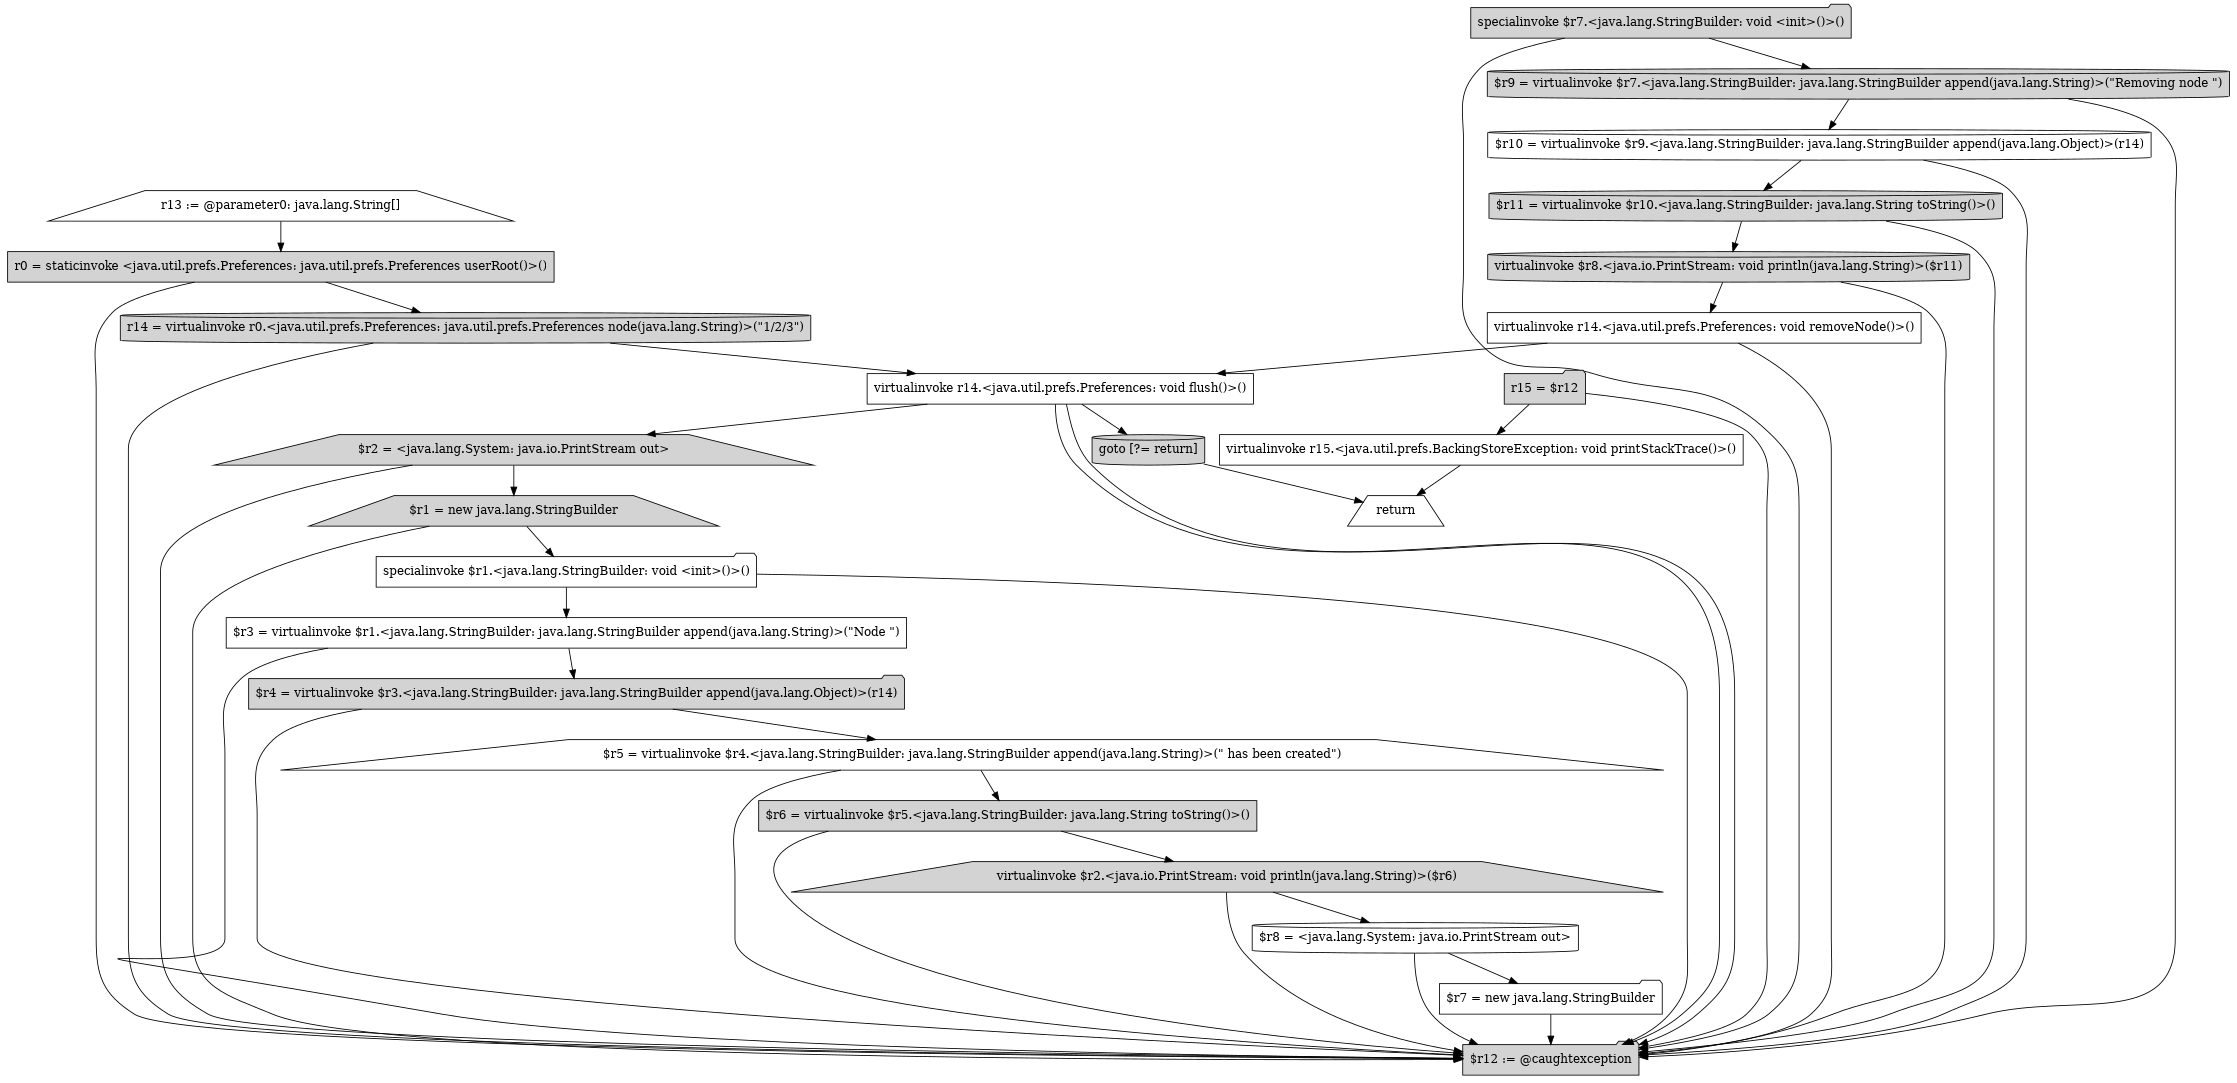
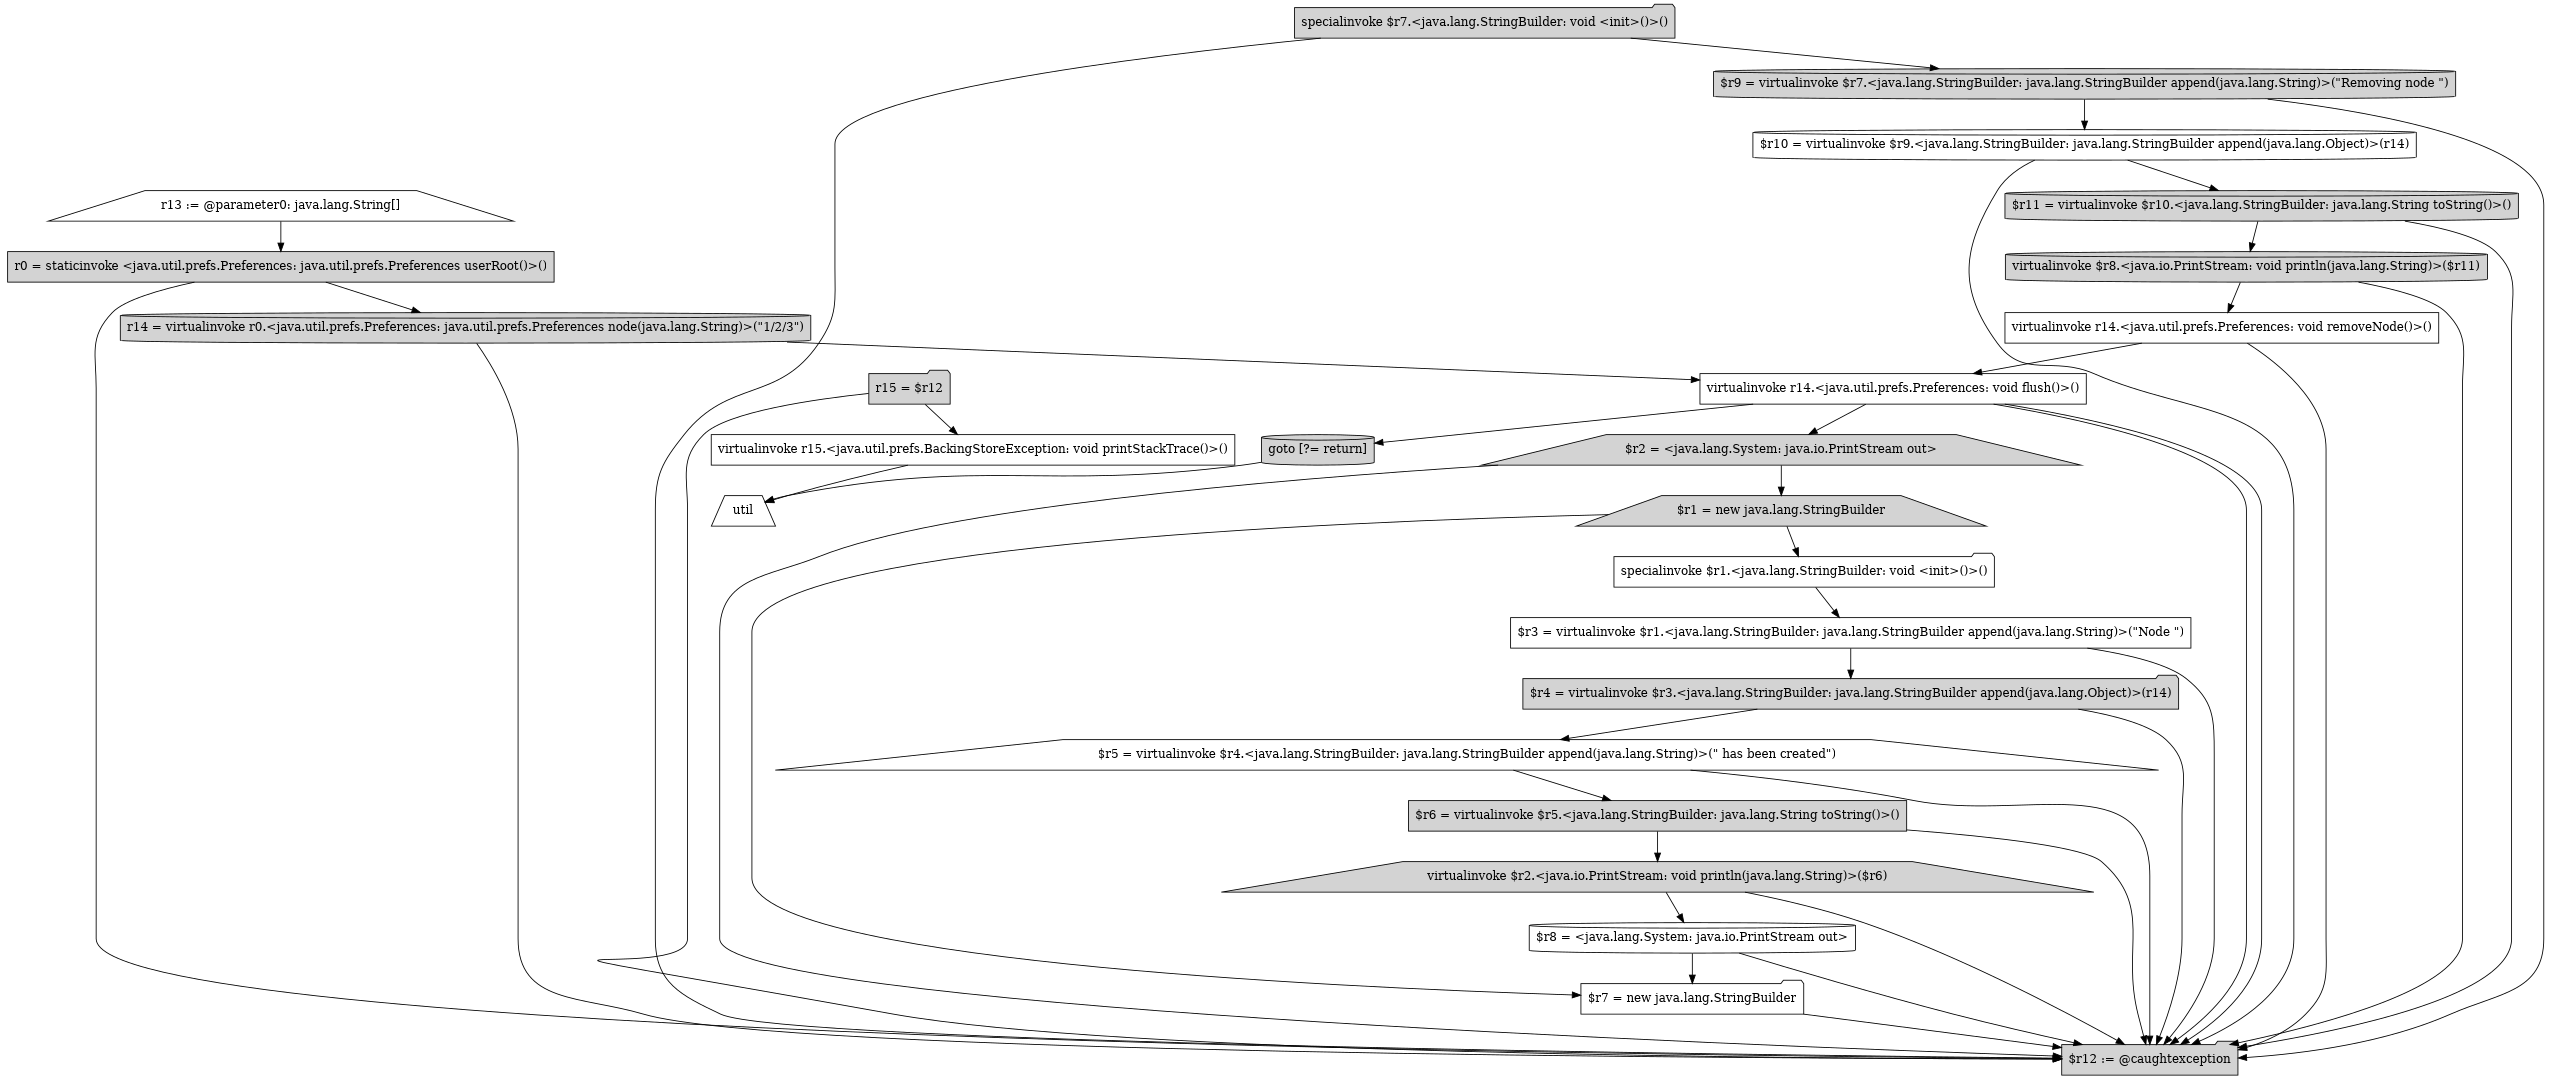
  digraph {
    node [fillcolor=lightgrey shape=cylinder style=filled]
    "r13 := @parameter0: java.lang.String[]" [fillcolor=white shape=trapezium]
    "r0 = staticinvoke <java.util.prefs.Preferences: java.util.prefs.Preferences userRoot()>()" [shape=box]
    "r14 = virtualinvoke r0.<java.util.prefs.Preferences: java.util.prefs.Preferences node(java.lang.String)>(\"1/2/3\")"
    "$r12 := @caughtexception" [shape=folder]
    "virtualinvoke r14.<java.util.prefs.Preferences: void flush()>()" [fillcolor=white shape=box]
    "$r2 = <java.lang.System: java.io.PrintStream out>" [shape=trapezium]
    "goto [?= return]"
    "$r1 = new java.lang.StringBuilder" [shape=trapezium]
-   return [fillcolor=white shape=trapezium]
+   return [fillcolor=white shape=trapezium label=util]
    "specialinvoke $r1.<java.lang.StringBuilder: void <init>()>()" [fillcolor=white shape=folder]
    "$r3 = virtualinvoke $r1.<java.lang.StringBuilder: java.lang.StringBuilder append(java.lang.String)>(\"Node \")" [fillcolor=white shape=box]
    "$r4 = virtualinvoke $r3.<java.lang.StringBuilder: java.lang.StringBuilder append(java.lang.Object)>(r14)" [shape=folder]
    "$r5 = virtualinvoke $r4.<java.lang.StringBuilder: java.lang.StringBuilder append(java.lang.String)>(\" has been created\")" [fillcolor=white shape=trapezium]
    "$r6 = virtualinvoke $r5.<java.lang.StringBuilder: java.lang.String toString()>()" [shape=box]
    "virtualinvoke $r2.<java.io.PrintStream: void println(java.lang.String)>($r6)" [shape=trapezium]
    "$r8 = <java.lang.System: java.io.PrintStream out>" [fillcolor=white]
    "$r7 = new java.lang.StringBuilder" [fillcolor=white shape=folder]
    "specialinvoke $r7.<java.lang.StringBuilder: void <init>()>()" [shape=folder]
    "$r9 = virtualinvoke $r7.<java.lang.StringBuilder: java.lang.StringBuilder append(java.lang.String)>(\"Removing node \")"
    "$r10 = virtualinvoke $r9.<java.lang.StringBuilder: java.lang.StringBuilder append(java.lang.Object)>(r14)" [fillcolor=white]
    "$r11 = virtualinvoke $r10.<java.lang.StringBuilder: java.lang.String toString()>()"
    "virtualinvoke $r8.<java.io.PrintStream: void println(java.lang.String)>($r11)"
    "virtualinvoke r14.<java.util.prefs.Preferences: void removeNode()>()" [fillcolor=white shape=box]
    "r15 = $r12" [shape=folder]
    "virtualinvoke r15.<java.util.prefs.BackingStoreException: void printStackTrace()>()" [fillcolor=white shape=box]
    "r13 := @parameter0: java.lang.String[]" -> "r0 = staticinvoke <java.util.prefs.Preferences: java.util.prefs.Preferences userRoot()>()"
    "r0 = staticinvoke <java.util.prefs.Preferences: java.util.prefs.Preferences userRoot()>()" -> "r14 = virtualinvoke r0.<java.util.prefs.Preferences: java.util.prefs.Preferences node(java.lang.String)>(\"1/2/3\")"
    "r0 = staticinvoke <java.util.prefs.Preferences: java.util.prefs.Preferences userRoot()>()" -> "$r12 := @caughtexception"
    "r14 = virtualinvoke r0.<java.util.prefs.Preferences: java.util.prefs.Preferences node(java.lang.String)>(\"1/2/3\")" -> "$r12 := @caughtexception"
    "r14 = virtualinvoke r0.<java.util.prefs.Preferences: java.util.prefs.Preferences node(java.lang.String)>(\"1/2/3\")" -> "virtualinvoke r14.<java.util.prefs.Preferences: void flush()>()"
    "virtualinvoke r14.<java.util.prefs.Preferences: void flush()>()" -> "$r12 := @caughtexception"
    "virtualinvoke r14.<java.util.prefs.Preferences: void flush()>()" -> "$r12 := @caughtexception"
    "virtualinvoke r14.<java.util.prefs.Preferences: void flush()>()" -> "$r2 = <java.lang.System: java.io.PrintStream out>"
    "virtualinvoke r14.<java.util.prefs.Preferences: void flush()>()" -> "goto [?= return]"
    "$r2 = <java.lang.System: java.io.PrintStream out>" -> "$r12 := @caughtexception"
    "$r2 = <java.lang.System: java.io.PrintStream out>" -> "$r1 = new java.lang.StringBuilder"
    "goto [?= return]" -> return
-   "$r1 = new java.lang.StringBuilder" -> "$r12 := @caughtexception"
+   "$r1 = new java.lang.StringBuilder" -> "$r7 = new java.lang.StringBuilder"
    "$r1 = new java.lang.StringBuilder" -> "specialinvoke $r1.<java.lang.StringBuilder: void <init>()>()"
-   "specialinvoke $r1.<java.lang.StringBuilder: void <init>()>()" -> "$r12 := @caughtexception"
    "specialinvoke $r1.<java.lang.StringBuilder: void <init>()>()" -> "$r3 = virtualinvoke $r1.<java.lang.StringBuilder: java.lang.StringBuilder append(java.lang.String)>(\"Node \")"
    "$r3 = virtualinvoke $r1.<java.lang.StringBuilder: java.lang.StringBuilder append(java.lang.String)>(\"Node \")" -> "$r12 := @caughtexception"
    "$r3 = virtualinvoke $r1.<java.lang.StringBuilder: java.lang.StringBuilder append(java.lang.String)>(\"Node \")" -> "$r4 = virtualinvoke $r3.<java.lang.StringBuilder: java.lang.StringBuilder append(java.lang.Object)>(r14)"
    "$r4 = virtualinvoke $r3.<java.lang.StringBuilder: java.lang.StringBuilder append(java.lang.Object)>(r14)" -> "$r12 := @caughtexception"
    "$r4 = virtualinvoke $r3.<java.lang.StringBuilder: java.lang.StringBuilder append(java.lang.Object)>(r14)" -> "$r5 = virtualinvoke $r4.<java.lang.StringBuilder: java.lang.StringBuilder append(java.lang.String)>(\" has been created\")"
    "$r5 = virtualinvoke $r4.<java.lang.StringBuilder: java.lang.StringBuilder append(java.lang.String)>(\" has been created\")" -> "$r12 := @caughtexception"
    "$r5 = virtualinvoke $r4.<java.lang.StringBuilder: java.lang.StringBuilder append(java.lang.String)>(\" has been created\")" -> "$r6 = virtualinvoke $r5.<java.lang.StringBuilder: java.lang.String toString()>()"
    "$r6 = virtualinvoke $r5.<java.lang.StringBuilder: java.lang.String toString()>()" -> "$r12 := @caughtexception"
    "$r6 = virtualinvoke $r5.<java.lang.StringBuilder: java.lang.String toString()>()" -> "virtualinvoke $r2.<java.io.PrintStream: void println(java.lang.String)>($r6)"
    "virtualinvoke $r2.<java.io.PrintStream: void println(java.lang.String)>($r6)" -> "$r12 := @caughtexception"
    "virtualinvoke $r2.<java.io.PrintStream: void println(java.lang.String)>($r6)" -> "$r8 = <java.lang.System: java.io.PrintStream out>"
    "$r8 = <java.lang.System: java.io.PrintStream out>" -> "$r12 := @caughtexception"
    "$r8 = <java.lang.System: java.io.PrintStream out>" -> "$r7 = new java.lang.StringBuilder"
    "$r7 = new java.lang.StringBuilder" -> "$r12 := @caughtexception"
    "specialinvoke $r7.<java.lang.StringBuilder: void <init>()>()" -> "$r12 := @caughtexception"
    "specialinvoke $r7.<java.lang.StringBuilder: void <init>()>()" -> "$r9 = virtualinvoke $r7.<java.lang.StringBuilder: java.lang.StringBuilder append(java.lang.String)>(\"Removing node \")"
    "$r9 = virtualinvoke $r7.<java.lang.StringBuilder: java.lang.StringBuilder append(java.lang.String)>(\"Removing node \")" -> "$r12 := @caughtexception"
    "$r9 = virtualinvoke $r7.<java.lang.StringBuilder: java.lang.StringBuilder append(java.lang.String)>(\"Removing node \")" -> "$r10 = virtualinvoke $r9.<java.lang.StringBuilder: java.lang.StringBuilder append(java.lang.Object)>(r14)"
    "$r10 = virtualinvoke $r9.<java.lang.StringBuilder: java.lang.StringBuilder append(java.lang.Object)>(r14)" -> "$r12 := @caughtexception"
    "$r10 = virtualinvoke $r9.<java.lang.StringBuilder: java.lang.StringBuilder append(java.lang.Object)>(r14)" -> "$r11 = virtualinvoke $r10.<java.lang.StringBuilder: java.lang.String toString()>()"
    "$r11 = virtualinvoke $r10.<java.lang.StringBuilder: java.lang.String toString()>()" -> "$r12 := @caughtexception"
    "$r11 = virtualinvoke $r10.<java.lang.StringBuilder: java.lang.String toString()>()" -> "virtualinvoke $r8.<java.io.PrintStream: void println(java.lang.String)>($r11)"
    "virtualinvoke $r8.<java.io.PrintStream: void println(java.lang.String)>($r11)" -> "$r12 := @caughtexception"
    "virtualinvoke $r8.<java.io.PrintStream: void println(java.lang.String)>($r11)" -> "virtualinvoke r14.<java.util.prefs.Preferences: void removeNode()>()"
    "virtualinvoke r14.<java.util.prefs.Preferences: void removeNode()>()" -> "$r12 := @caughtexception"
    "virtualinvoke r14.<java.util.prefs.Preferences: void removeNode()>()" -> "virtualinvoke r14.<java.util.prefs.Preferences: void flush()>()"
    "r15 = $r12" -> "$r12 := @caughtexception"
    "r15 = $r12" -> "virtualinvoke r15.<java.util.prefs.BackingStoreException: void printStackTrace()>()"
    "virtualinvoke r15.<java.util.prefs.BackingStoreException: void printStackTrace()>()" -> return
  }
